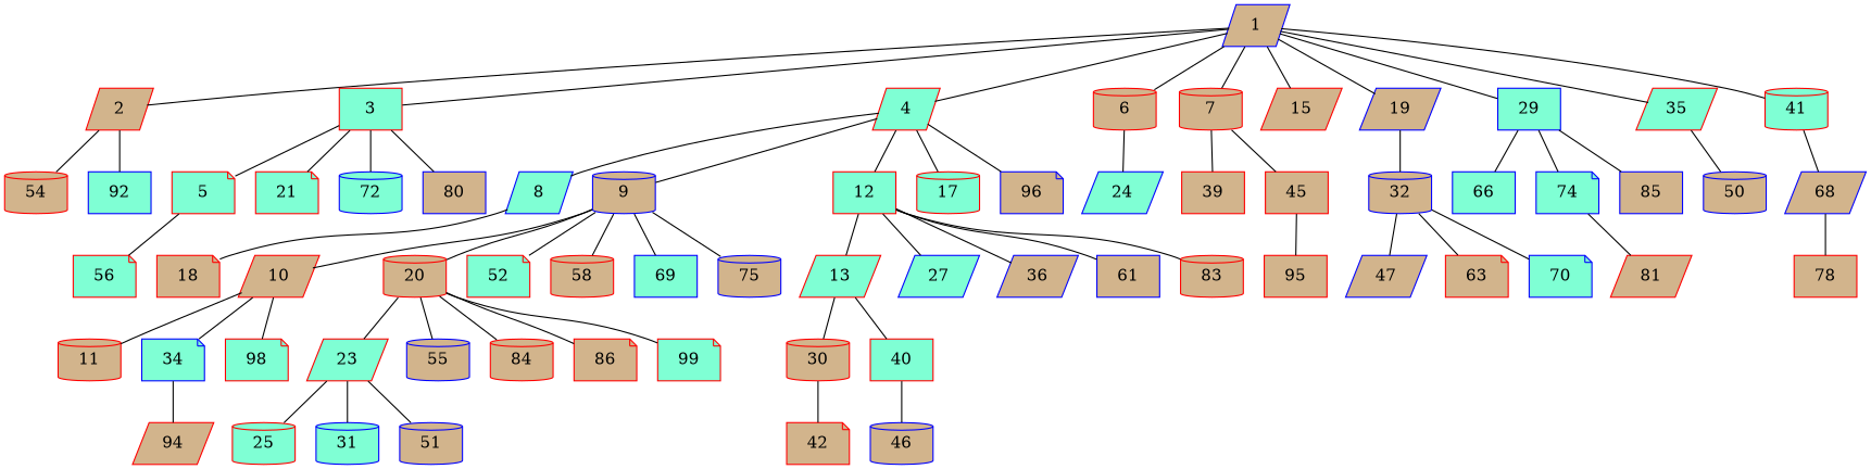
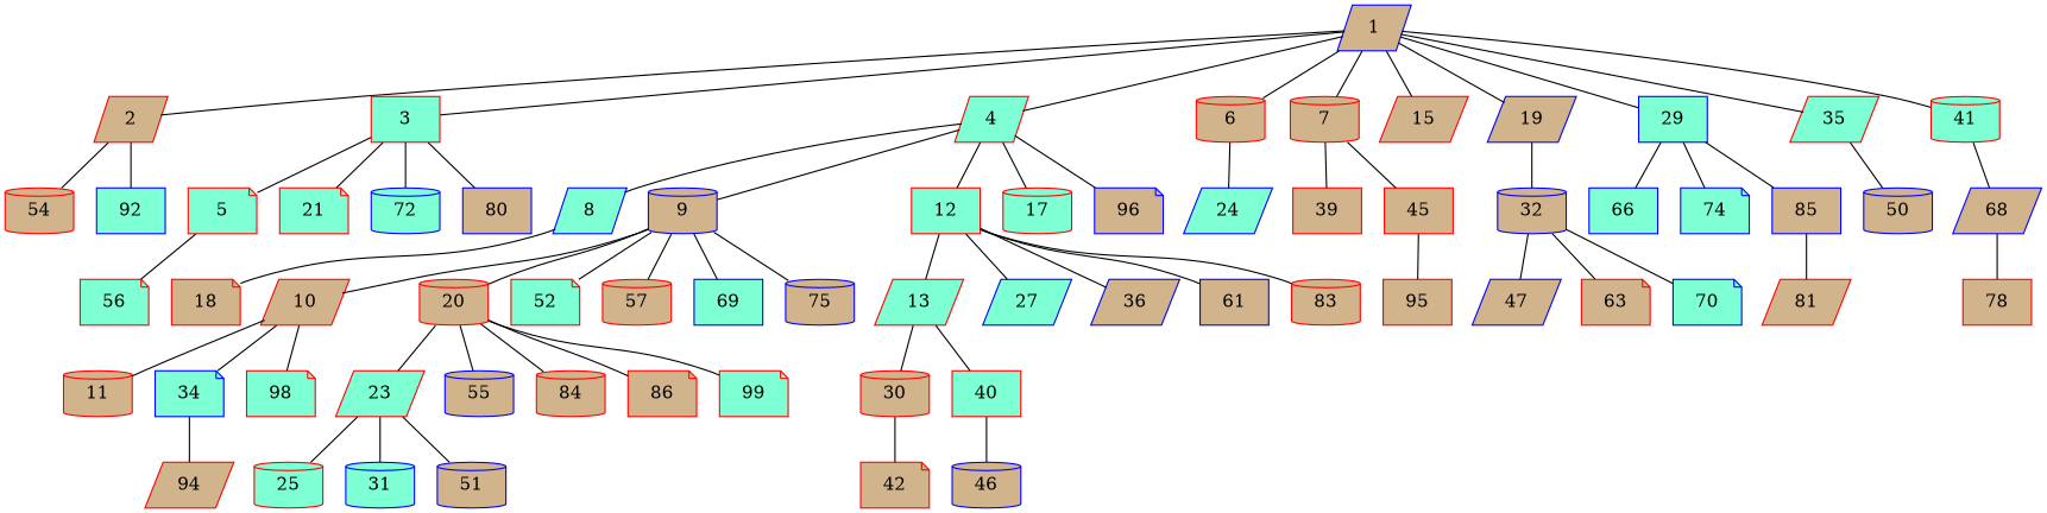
  graph {
    node [color=red fillcolor=tan shape=cylinder style=filled]
    1 [color=blue shape=parallelogram super="+14"]
    2 [shape=parallelogram super="+49"]
    3 [fillcolor=aquamarine shape=box super="+71"]
    4 [fillcolor=aquamarine shape=parallelogram super="+77"]
    6 [super="+59"]
    7
    15 [shape=parallelogram]
    19 [color=blue shape=parallelogram super="+65"]
    29 [color=blue fillcolor=aquamarine shape=box super="+67"]
    35 [fillcolor=aquamarine shape=parallelogram super="+87"]
    41 [fillcolor=aquamarine super="+60"]
    54 [super="+90"]
    92 [color=blue fillcolor=aquamarine shape=box]
    5 [fillcolor=aquamarine shape=note super="+58"]
    21 [fillcolor=aquamarine shape=note]
    72 [color=blue fillcolor=aquamarine super="+89"]
    80 [color=blue shape=box]
    8 [color=blue fillcolor=aquamarine shape=parallelogram]
    9 [color=blue super="+26"]
    12 [fillcolor=aquamarine shape=box super="+16"]
    17 [fillcolor=aquamarine]
    96 [color=blue shape=note]
    24 [color=blue fillcolor=aquamarine shape=parallelogram super="+33"]
    39 [shape=box super="+43"]
    45 [shape=box super="+64"]
    32 [color=blue super="+44"]
    66 [color=blue fillcolor=aquamarine shape=box]
    74 [color=blue fillcolor=aquamarine shape=note super="+88"]
    85 [color=blue shape=box]
    50 [color=blue super="+82"]
    68 [color=blue shape=parallelogram]
    56 [fillcolor=aquamarine shape=note]
    18 [shape=note super="+76"]
    10 [shape=parallelogram super="+22"]
    20 [super="+73"]
    52 [fillcolor=aquamarine shape=note super="+93"]
-   57 [label=58]
+   57
    69 [color=blue fillcolor=aquamarine shape=box]
    75 [color=blue]
    13 [fillcolor=aquamarine shape=parallelogram super="+38"]
    27 [color=blue fillcolor=aquamarine shape=parallelogram super="+28"]
    36 [color=blue shape=parallelogram]
    61 [color=blue shape=box super="+100"]
    83
    95 [shape=box]
    11
    34 [color=blue fillcolor=aquamarine shape=note super="+91"]
    98 [fillcolor=aquamarine shape=note]
    23 [fillcolor=aquamarine shape=parallelogram super="+48"]
    55 [color=blue]
    84
    86 [shape=note]
    99 [fillcolor=aquamarine shape=note]
    94 [shape=parallelogram]
    30 [super="+37"]
    40 [fillcolor=aquamarine shape=box]
    42 [shape=note super="+62"]
    46 [color=blue super="+97"]
    47 [color=blue shape=parallelogram]
    63 [shape=note]
    70 [color=blue fillcolor=aquamarine shape=note]
    25 [fillcolor=aquamarine]
    31 [color=blue fillcolor=aquamarine super="+53"]
    51 [color=blue super="+79"]
    81 [shape=parallelogram]
    78 [shape=box]
    1 -- 2
    1 -- 3
    1 -- 4
    1 -- 6
    1 -- 7
    1 -- 15
    1 -- 19
    1 -- 29
    1 -- 35
    1 -- 41
    2 -- 54
    2 -- 92
    3 -- 5
    3 -- 21
    3 -- 72
    3 -- 80
    4 -- 8
    4 -- 9
    4 -- 12
    4 -- 17
    4 -- 96
    6 -- 24
    7 -- 39
    7 -- 45
    19 -- 32
    29 -- 66
    29 -- 74
    29 -- 85
    35 -- 50
    41 -- 68
    5 -- 56
    8 -- 18
    9 -- 10
    9 -- 20
    9 -- 52
    9 -- 57
    9 -- 69
    9 -- 75
    12 -- 13
    12 -- 27
    12 -- 36
    12 -- 61
    12 -- 83
    45 -- 95
    32 -- 47
    32 -- 63
    32 -- 70
-   74 -- 81
+   85 -- 81
    68 -- 78
    10 -- 11
    10 -- 34
    10 -- 98
    20 -- 23
    20 -- 55
    20 -- 84
    20 -- 86
    20 -- 99
    13 -- 30
    13 -- 40
    34 -- 94
    23 -- 25
    23 -- 31
    23 -- 51
    30 -- 42
    40 -- 46
  }
